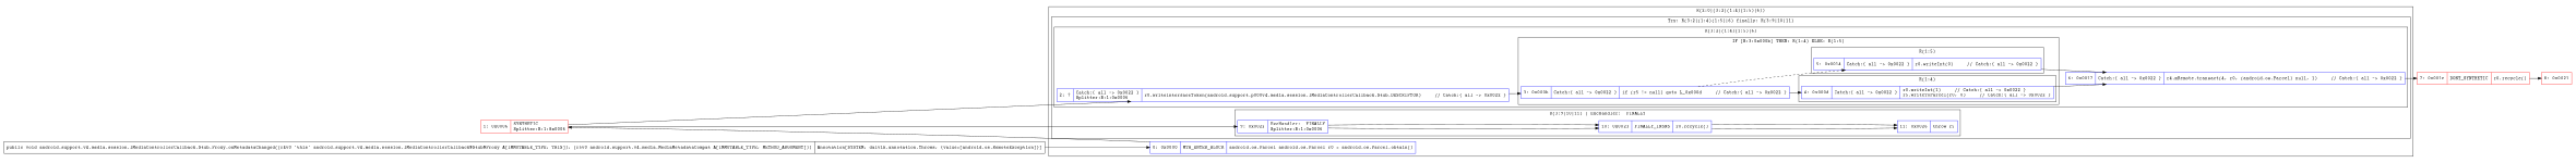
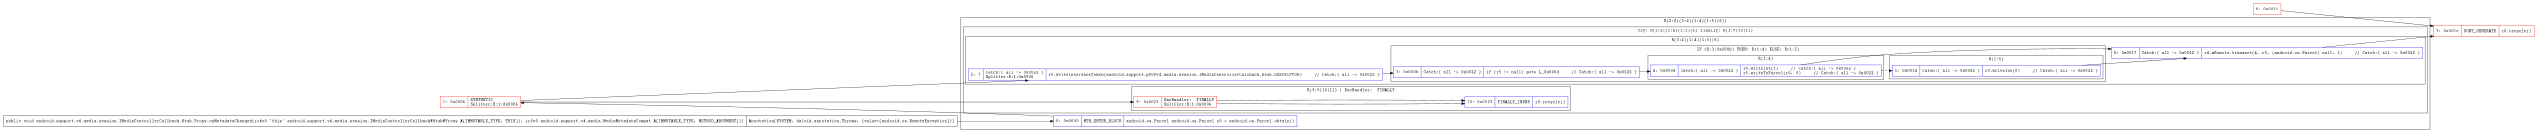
  digraph {
    fontname="Courier Prime"
    rankdir=LR
    node [color=blue fontname="Courier Prime" shape=record]
    edge [fontname="Courier Prime"]
    n1 [label="{4\:\ 0x000d|Catch:\{ all \-\> 0x0022 \}\l|r0.writeInt(1)     \/\/ Catch:\{ all \-\> 0x0022 \}\lr5.writeToParcel(r0, 0)     \/\/ Catch:\{ all \-\> 0x0022 \}\l}"]
    n2 [label="{5\:\ 0x0014|Catch:\{ all \-\> 0x0022 \}\l|r0.writeInt(0)     \/\/ Catch:\{ all \-\> 0x0022 \}\l}"]
    n3 [label="{3\:\ 0x000b|Catch:\{ all \-\> 0x0022 \}\l|if (r5 != null) goto L_0x000d     \/\/ Catch:\{ all \-\> 0x0022 \}\l}"]
    n4 [label="{2\:\ ?|Catch:\{ all \-\> 0x0022 \}\lSplitter:B:1:0x0006\l|r0.writeInterfaceToken(android.support.p000v4.media.session.IMediaControllerCallback.Stub.DESCRIPTOR)     \/\/ Catch:\{ all \-\> 0x0022 \}\l}"]
    n5 [label="{6\:\ 0x0017|Catch:\{ all \-\> 0x0022 \}\l|r4.mRemote.transact(4, r0, (android.os.Parcel) null, 1)     \/\/ Catch:\{ all \-\> 0x0022 \}\l}"]
-   n6 [label="{9\:\ 0x0022|ExcHandler:  FINALLY\lSplitter:B:1:0x0006\l}"]
+   n6 [color=red label="{9\:\ 0x0022|ExcHandler:  FINALLY\lSplitter:B:1:0x0006\l}"]
    n7 [label="{10\:\ 0x0023|FINALLY_INSNS\l|r0.recycle()\l}"]
-   n8 [label="{11\:\ 0x0026|throw r5\l}"]
    n9 [label="{0\:\ 0x0000|MTH_ENTER_BLOCK\l|android.os.Parcel android.os.Parcel r0 = android.os.Parcel.obtain()\l}"]
-   n10 [color=red label="{7\:\ 0x001e|DONT_SYNTHETIC\l|r0.recycle()\l}"]
+   n10 [color=red label="{7\:\ 0x001e|DONT_GENERATE\l|r0.recycle()\l}"]
    n11 [color=red label="{1\:\ 0x0006|SYNTHETIC\lSplitter:B:1:8x0006\l}"]
    n12 [color=red label="{8\:\ 0x0021}"]
    n13 [label="{public void android.support.v4.media.session.IMediaControllerCallback.Stub.Proxy.onMetadataChanged((r4v0 'this' android.support.v4.media.session.IMediaControllerCallback$Stub$Proxy A[IMMUTABLE_TYPE, THIS]), (r5v0 android.support.v4.media.MediaMetadataCompat A[IMMUTABLE_TYPE, METHOD_ARGUMENT]))  | Annotation[SYSTEM, dalvik.annotation.Throws, \{value=[android.os.RemoteException]\}]\l}" color=""]
    subgraph cluster_1 {
      label="R(2:0|(3:2|(1:4)(1:5)|6))"
      n9
      subgraph cluster_2 {
        label="Try: R(3:2|(1:4)(1:5)|6) finally: R(3:9|10|11)"
        subgraph cluster_3 {
          label="R(3:2|(1:4)(1:5)|6)"
          n4
          n5
          subgraph cluster_4 {
            label="IF [B:3:0x000b] THEN: R(1:4) ELSE: R(1:5)"
            n3
            subgraph cluster_5 {
              label="R(1:4)"
              n1
            }
            subgraph cluster_6 {
              label="R(1:5)"
              n2
            }
          }
        }
        subgraph cluster_7 {
          label="R(3:9|10|11) | ExcHandler:  FINALLY\l"
          n6
          n7
-         n8
        }
      }
    }
    subgraph cluster_8 {
      label="R(3:9|10|11) | ExcHandler:  FINALLY\l"
    }
    n1 -> n5
    n2 -> n5
    n3 -> n1
-   n3 -> n2 [style=dashed]
+   n1 -> n2 [style=dashed]
    n4 -> n3
    n5 -> n10
    n6 -> n7
    n6 -> n7
-   n7 -> n8
-   n7 -> n8
    n9 -> n11
-   n10 -> n12
+   n12 -> n10
    n11 -> n4
    n11 -> n6
    n13 -> n9
  }
